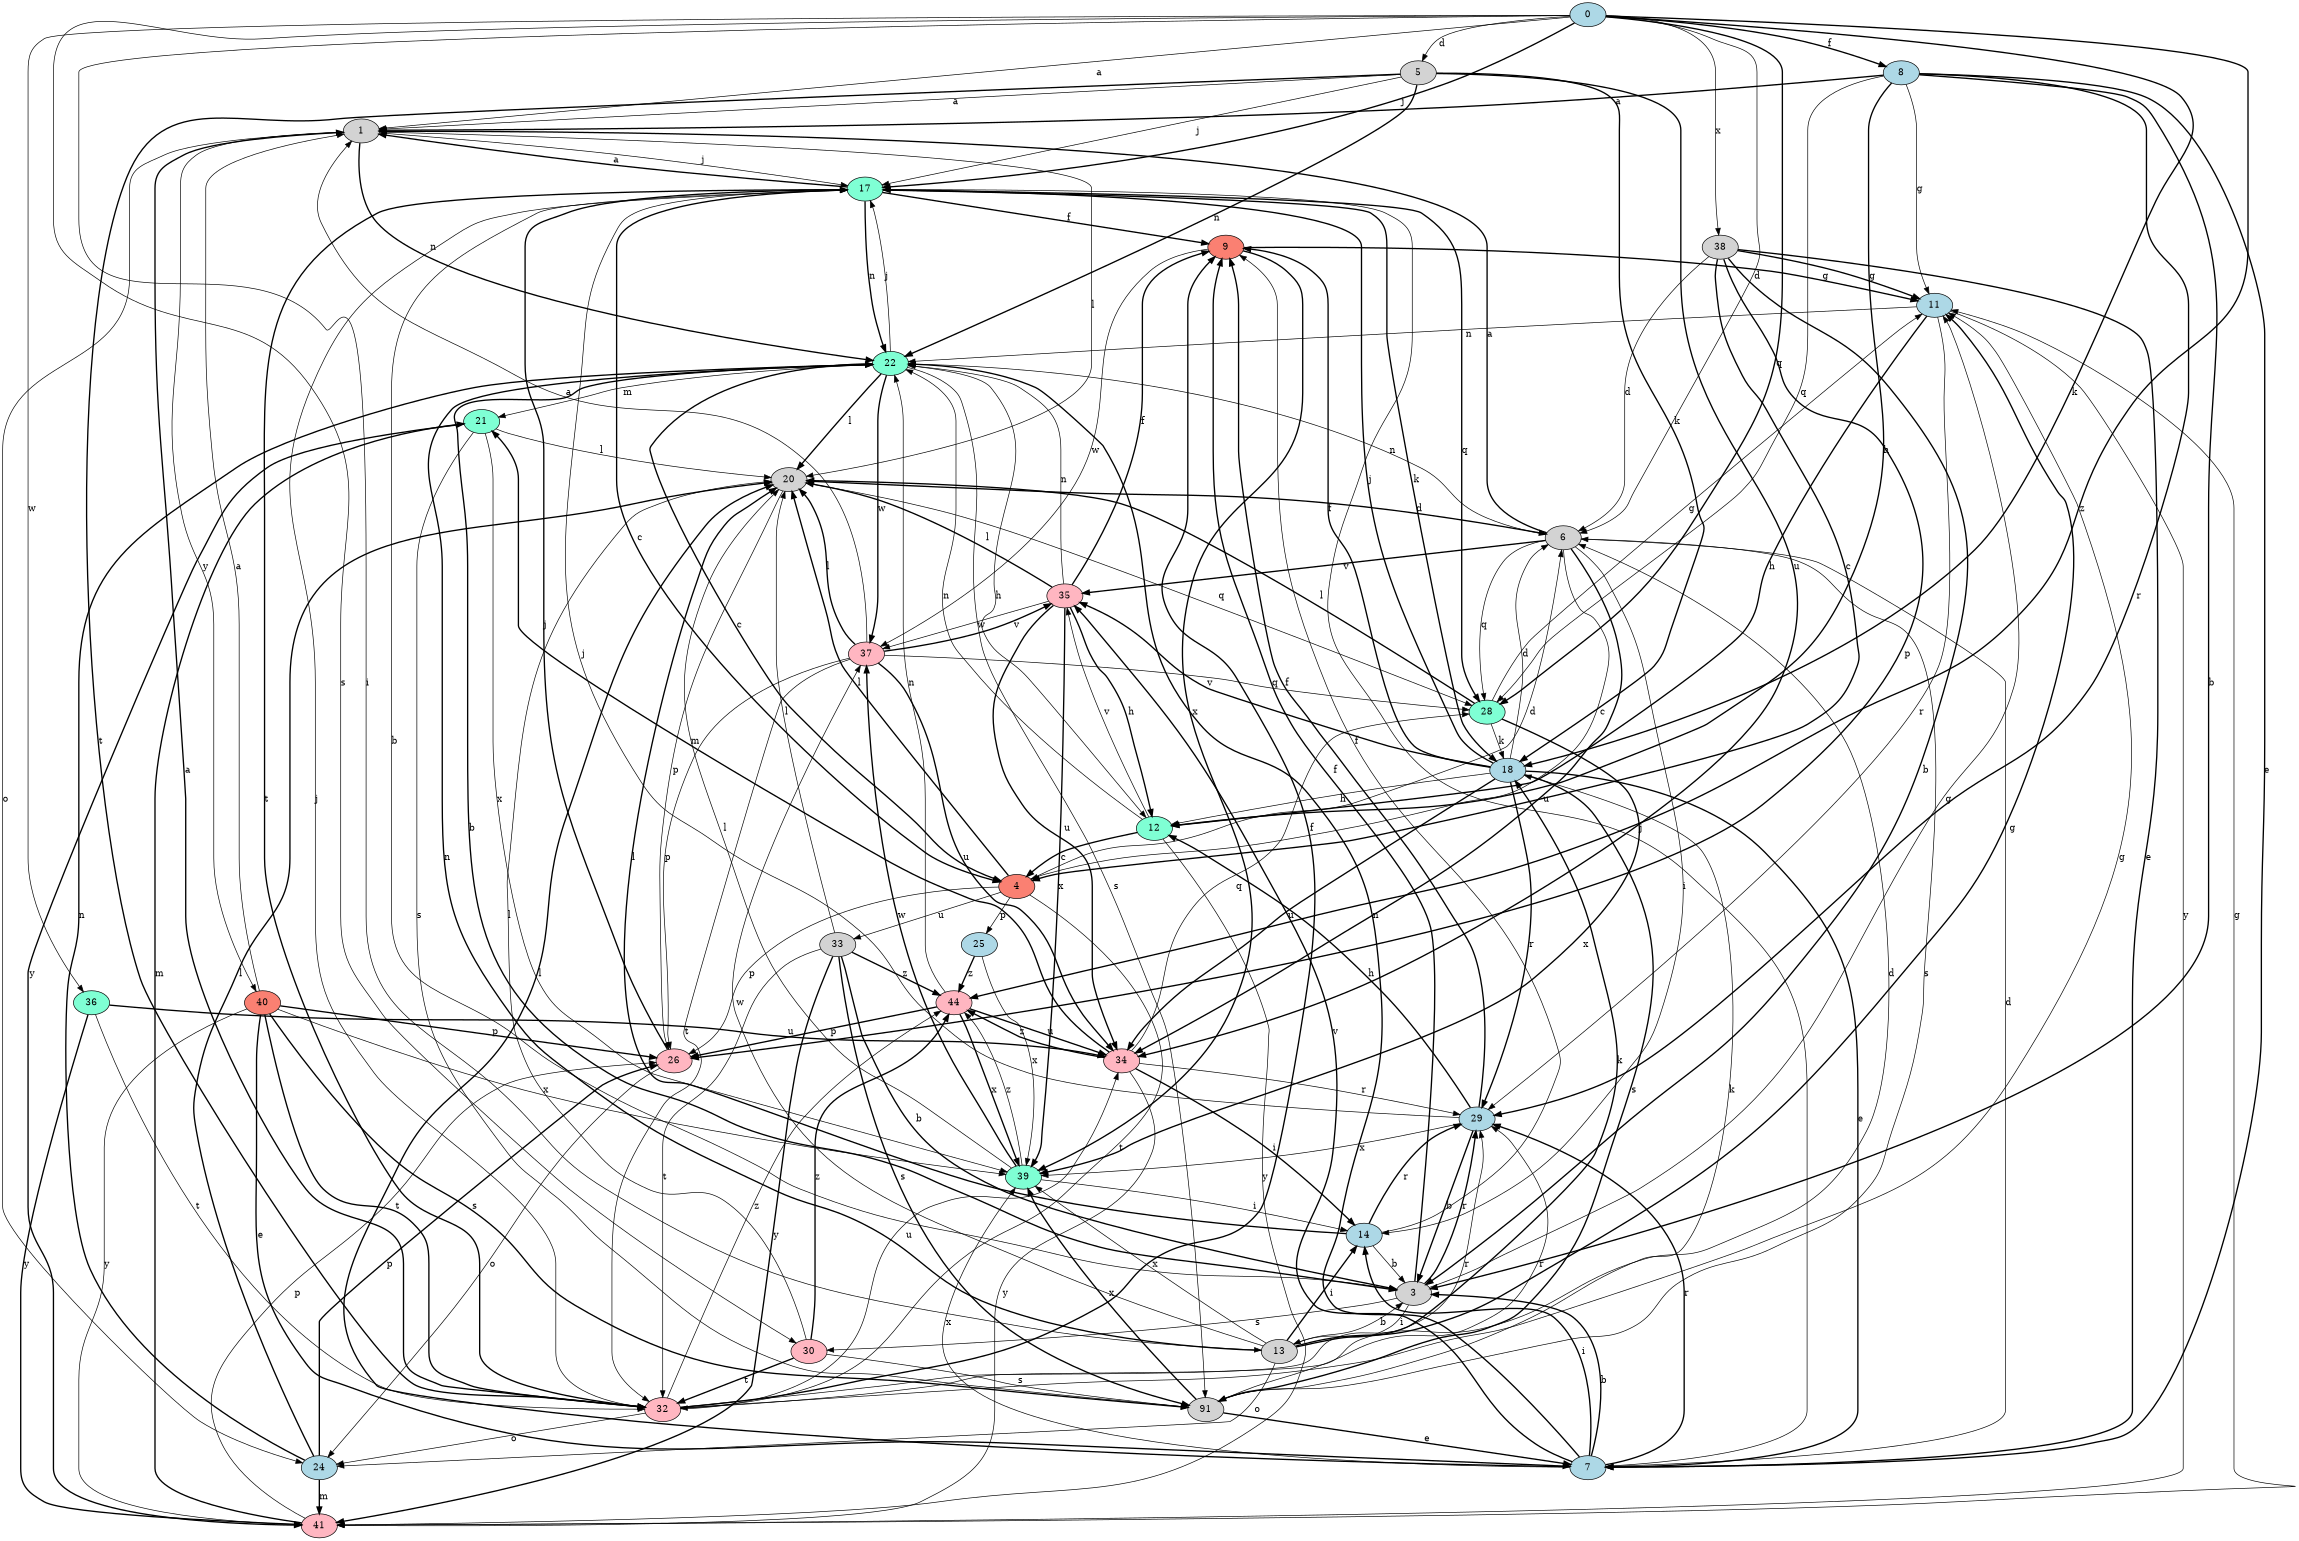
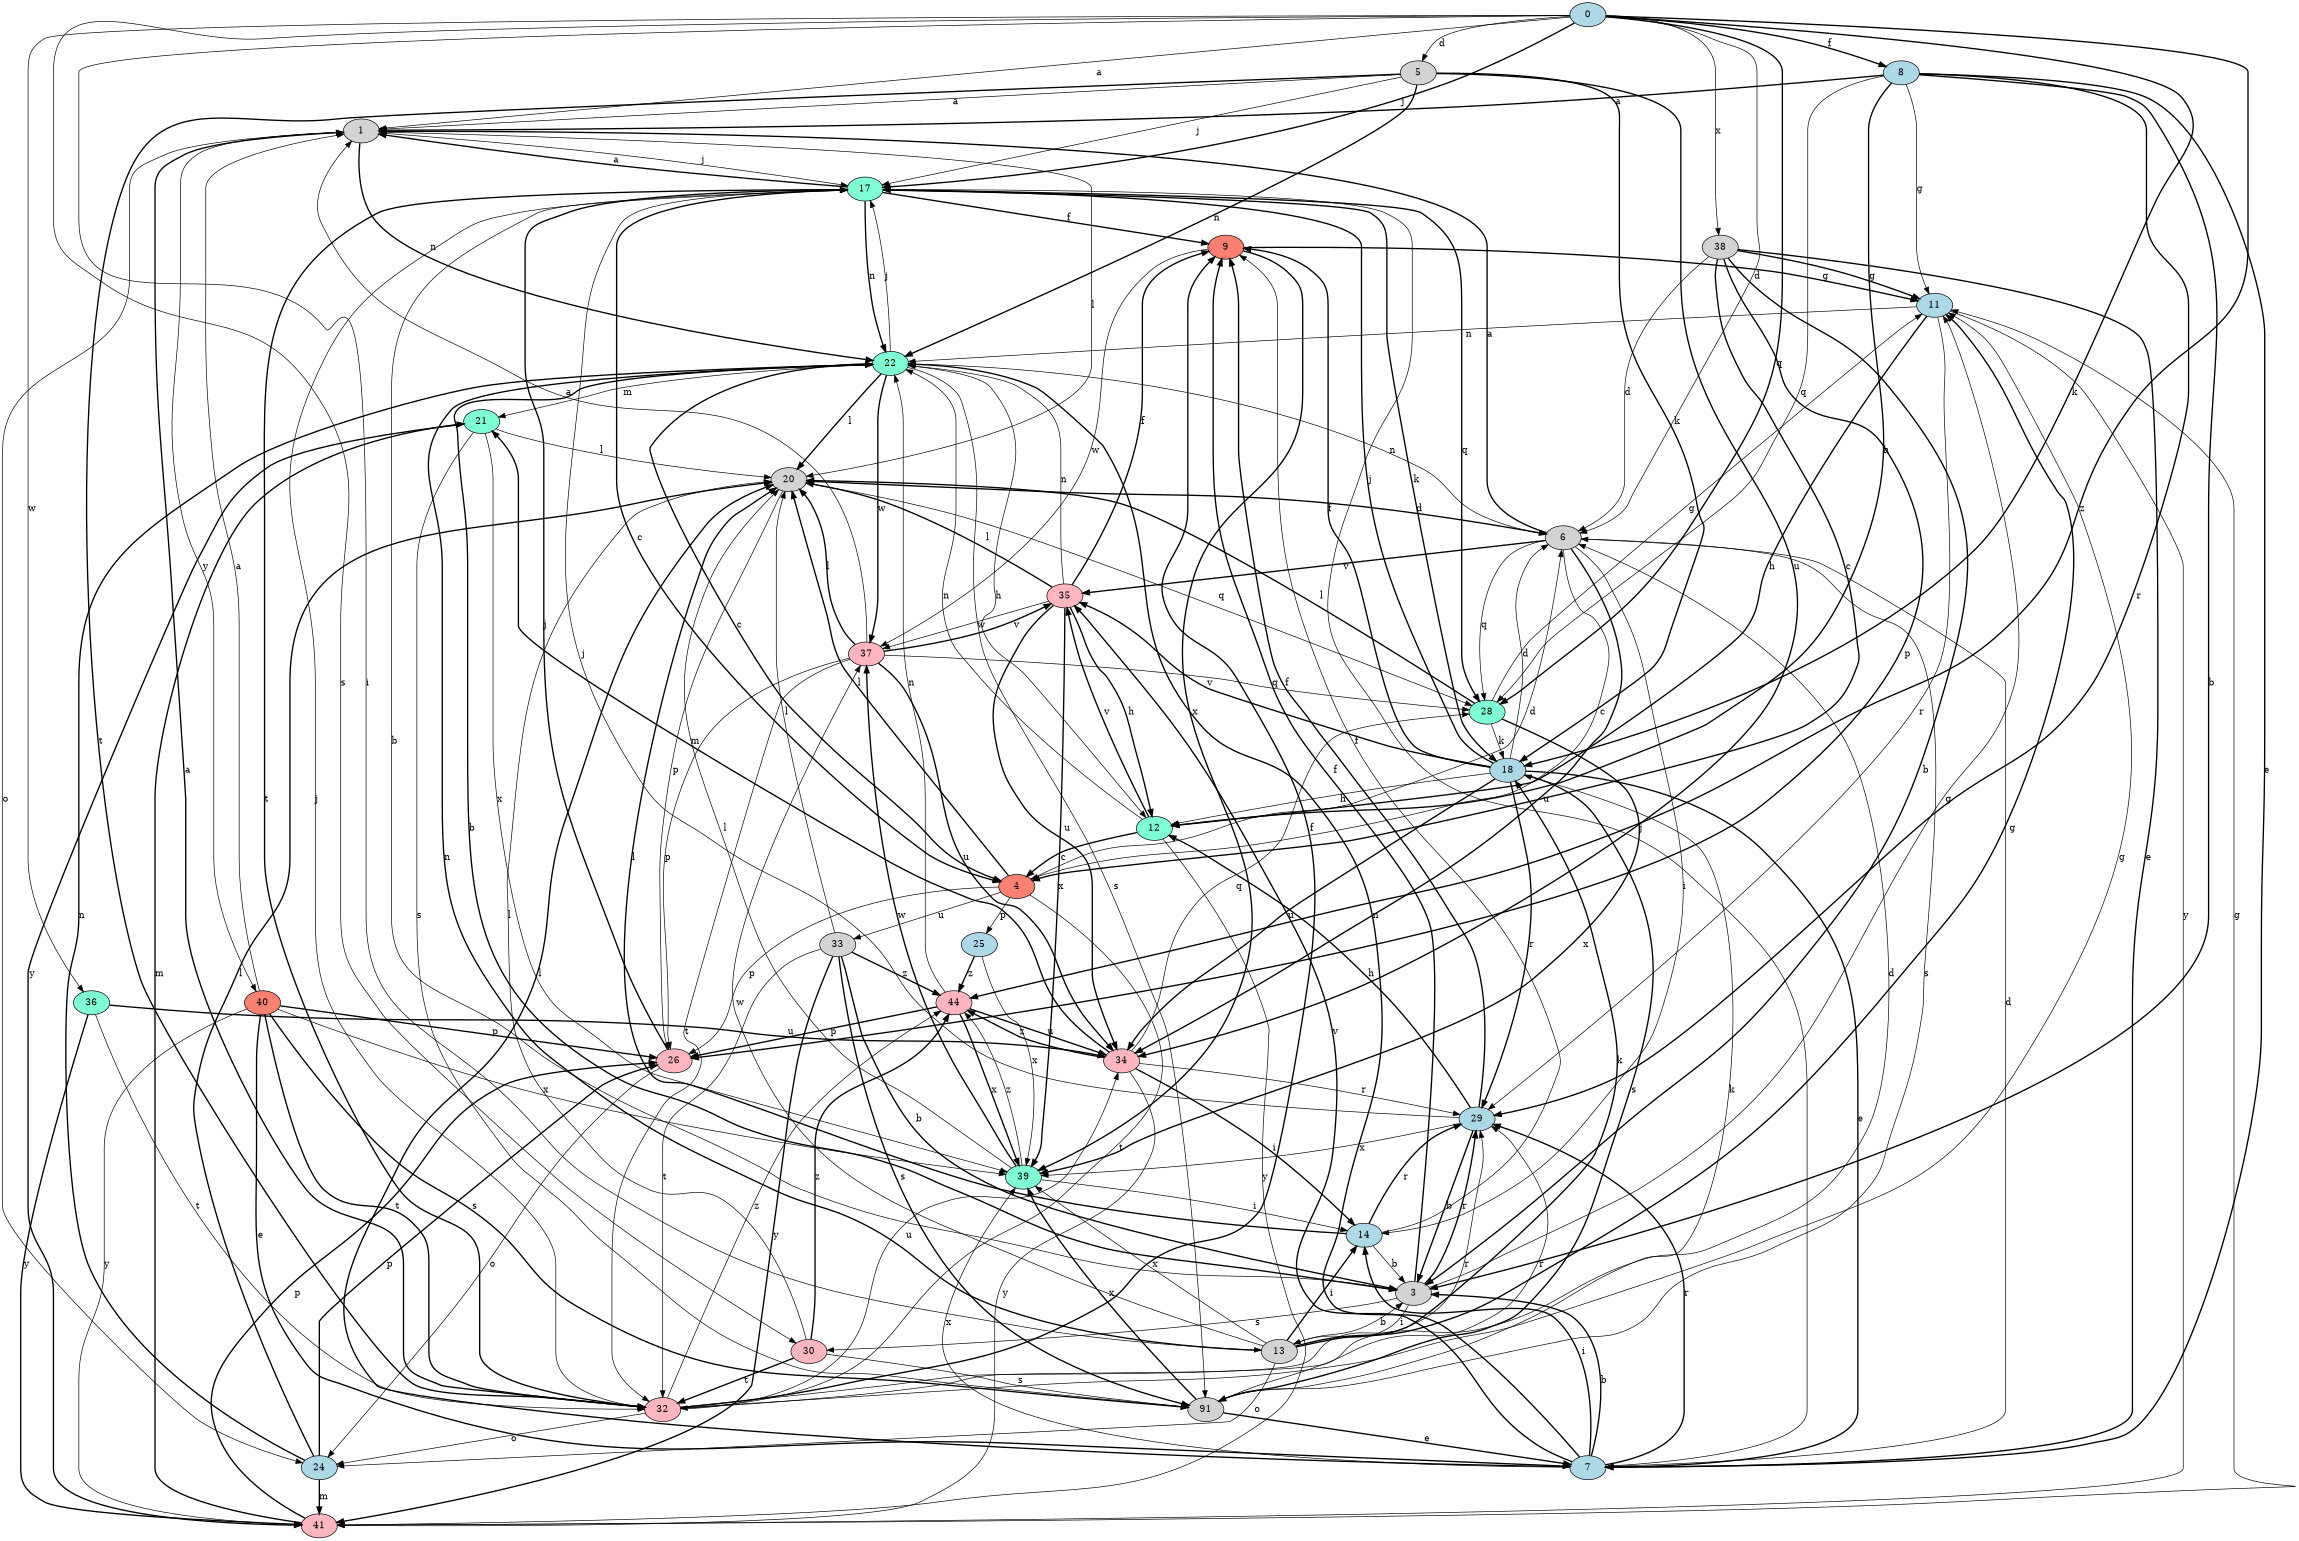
  strict digraph {
    node [fillcolor=lightgrey style=filled]
    edge [style=bold]
    1
    0 [fillcolor=lightblue]
    5
    6
    8 [fillcolor=lightblue]
    13
    17 [fillcolor=aquamarine]
    18 [fillcolor=lightblue]
    28 [fillcolor=aquamarine]
    30 [fillcolor=lightpink]
    36 [fillcolor=aquamarine]
    38
    44 [fillcolor=lightpink]
    20
    22 [fillcolor=aquamarine]
    24 [fillcolor=lightblue]
    40 [fillcolor=salmon]
    32 [fillcolor=lightpink]
    34 [fillcolor=lightpink]
    4 [fillcolor=salmon]
    14 [fillcolor=lightblue]
    n22 [label=91]
    35 [fillcolor=lightpink]
    3
    11 [fillcolor=lightblue]
    29 [fillcolor=lightblue]
    7 [fillcolor=lightblue]
    12 [fillcolor=aquamarine]
    39 [fillcolor=aquamarine]
    37 [fillcolor=lightpink]
    9 [fillcolor=salmon]
    41 [fillcolor=lightpink]
    26 [fillcolor=lightpink]
    21 [fillcolor=aquamarine]
    25 [fillcolor=lightblue]
    33
    1 -> 17 [label=j style=solid]
    1 -> 20 [label=l style=solid]
    1 -> 22 [label=n]
    1 -> 24 [label=o style=solid]
    1 -> 40 [label=y style=solid]
    0 -> 1 [label=a style=solid]
    0 -> 5 [label=d style=solid]
    0 -> 6 [label=d style=solid]
    0 -> 8 [label=f]
    0 -> 13 [label=i style=solid]
    0 -> 17 [label=j]
    0 -> 18 [label=k]
    0 -> 28 [label=q]
    0 -> 30 [label=s style=solid]
    0 -> 36 [label=w style=solid]
    0 -> 38 [label=x style=solid]
    0 -> 44 [label=z]
    5 -> 1 [label=a style=solid]
    5 -> 17 [label=j style=solid]
    5 -> 18 [label=k]
    5 -> 22 [label=n]
    5 -> 32 [label=t]
    5 -> 34 [label=u]
    6 -> 1 [label=a]
    6 -> 28 [label=q style=solid]
    6 -> 22 [label=n style=solid]
    6 -> 34 [label=u]
    6 -> 4 [label=c style=solid]
    6 -> 14 [label=i style=solid]
    6 -> n22 [label=s style=solid]
    6 -> 35 [label=v]
    8 -> 1 [label=a]
    8 -> 28 [label=q style=solid]
    8 -> 3 [label=b]
    8 -> 11 [label=g style=solid]
    8 -> 29 [label=r]
    8 -> 7 [label=e]
    8 -> 12 [label=h]
    13 -> 18 [label=k]
    13 -> 22 [label=n]
    13 -> 24 [label=o style=solid]
    13 -> 14 [label=i]
    13 -> 3 [label=b style=solid]
    13 -> 11 [label=g]
    13 -> 39 [label=x style=solid]
    13 -> 37 [label=w style=solid]
    17 -> 1 [label=a]
    17 -> 18 [label=k]
    17 -> 28 [label=q]
    17 -> 22 [label=n]
    17 -> 32 [label=t]
    17 -> 4 [label=c]
    17 -> 3 [label=b style=solid]
    17 -> 9 [label=f]
    18 -> 6 [label=d style=solid]
    18 -> 17 [label=j]
    18 -> 34 [label=u]
    18 -> n22 [label=s]
    18 -> 35 [label=v]
    18 -> 29 [label=r]
    18 -> 7 [label=e]
    18 -> 12 [label=h style=solid]
    18 -> 9 [label=f]
    28 -> 18 [label=k style=solid]
    28 -> 20 [label=l]
    28 -> 11 [label=g style=solid]
    28 -> 39 [label=x]
    30 -> 44 [label=z]
    30 -> 20 [label=l style=solid]
    30 -> 32 [label=t]
    30 -> n22 [label=s style=solid]
    36 -> 32 [label=t style=solid]
    36 -> 34 [label=u]
    36 -> 41 [label=y]
    38 -> 6 [label=d style=solid]
    38 -> 4 [label=c]
    38 -> 3 [label=b]
    38 -> 11 [label=g]
    38 -> 7 [label=e]
    38 -> 26 [label=p]
    44 -> 22 [label=n style=solid]
    44 -> 34 [label=u]
    44 -> 39 [label=x]
    44 -> 26 [label=p]
    20 -> 6 [label=d]
    20 -> 28 [label=q style=solid]
    20 -> 26 [label=p style=solid]
    22 -> 17 [label=j style=solid]
    22 -> 20 [label=l]
    22 -> 4 [label=c]
    22 -> n22 [label=s style=solid]
    22 -> 3 [label=b]
    22 -> 12 [label=h style=solid]
    22 -> 37 [label=w]
    22 -> 21 [label=m style=solid]
    24 -> 20 [label=l]
    24 -> 22 [label=n]
    24 -> 41 [label=m]
    24 -> 26 [label=p]
    40 -> 1 [label=a style=solid]
    40 -> 32 [label=t]
    40 -> n22 [label=s]
    40 -> 7 [label=e]
    40 -> 39 [label=x style=solid]
    40 -> 41 [label=y style=solid]
    40 -> 26 [label=p]
    32 -> 1 [label=a]
    32 -> 6 [label=d style=solid]
    32 -> 17 [label=j style=solid]
    32 -> 44 [label=z style=solid]
    32 -> 24 [label=o style=solid]
    32 -> 34 [label=u style=solid]
    32 -> 11 [label=g style=solid]
    32 -> 29 [label=r style=solid]
    32 -> 9 [label=f]
    34 -> 28 [label=q style=solid]
    34 -> 44 [label=z]
    34 -> 14 [label=i]
    34 -> 29 [label=r style=solid]
    34 -> 41 [label=y style=solid]
    34 -> 21 [label=m]
    4 -> 6 [label=d style=solid]
    4 -> 20 [label=l]
    4 -> 32 [label=t style=solid]
    4 -> 26 [label=p style=solid]
    4 -> 25 [label=p style=solid]
    4 -> 33 [label=u style=solid]
    14 -> 20 [label=l]
    14 -> 3 [label=b style=solid]
    14 -> 29 [label=r]
    14 -> 9 [label=f style=solid]
    n22 -> 18 [label=k style=solid]
    n22 -> 29 [label=r style=solid]
    n22 -> 7 [label=e]
    n22 -> 39 [label=x]
    35 -> 20 [label=l]
    35 -> 22 [label=n style=solid]
    35 -> 34 [label=u]
    35 -> 12 [label=h]
    35 -> 39 [label=x]
    35 -> 37 [label=w style=solid]
    35 -> 9 [label=f]
    3 -> 13 [label=i style=solid]
    3 -> 30 [label=s style=solid]
    3 -> 11 [label=g style=solid]
    3 -> 29 [label=r]
    3 -> 9 [label=f]
    11 -> 22 [label=n style=solid]
    11 -> 29 [label=r style=solid]
    11 -> 12 [label=h]
    11 -> 41 [label=y style=solid]
    29 -> 17 [label=j style=solid]
    29 -> 3 [label=b]
    29 -> 12 [label=h]
    29 -> 39 [label=x style=solid]
    29 -> 9 [label=f]
    7 -> 6 [label=d style=solid]
    7 -> 17 [label=j style=solid]
    7 -> 20 [label=l]
    7 -> 22 [label=n]
    7 -> 14 [label=i]
    7 -> 35 [label=v]
    7 -> 3 [label=b]
    7 -> 29 [label=r]
    7 -> 39 [label=x style=solid]
    12 -> 22 [label=n style=solid]
    12 -> 4 [label=c]
-   12 -> 35 [label=v style=solid]
+   12 -> 35 [label=v]
    12 -> 41 [label=y style=solid]
    39 -> 44 [label=z style=solid]
    39 -> 20 [label=l style=solid]
    39 -> 14 [label=i style=solid]
    39 -> 37 [label=w]
    37 -> 1 [label=a style=solid]
    37 -> 28 [label=q style=solid]
    37 -> 20 [label=l]
    37 -> 32 [label=t style=solid]
    37 -> 34 [label=u]
    37 -> 35 [label=v]
    37 -> 26 [label=p style=solid]
    9 -> 11 [label=g]
    9 -> 39 [label=x]
    9 -> 37 [label=w style=solid]
    41 -> 11 [label=g style=solid]
-   41 -> 26 [label=p style=solid]
+   41 -> 26 [label=p]
    41 -> 21 [label=m]
    26 -> 17 [label=j]
    26 -> 24 [label=o style=solid]
    21 -> 20 [label=l style=solid]
    21 -> n22 [label=s style=solid]
    21 -> 39 [label=x style=solid]
    21 -> 41 [label=y]
    25 -> 44 [label=z]
    25 -> 39 [label=x style=solid]
    33 -> 44 [label=z]
    33 -> 20 [label=l style=solid]
    33 -> 32 [label=t style=solid]
    33 -> n22 [label=s]
    33 -> 3 [label=b]
    33 -> 41 [label=y]
  }
